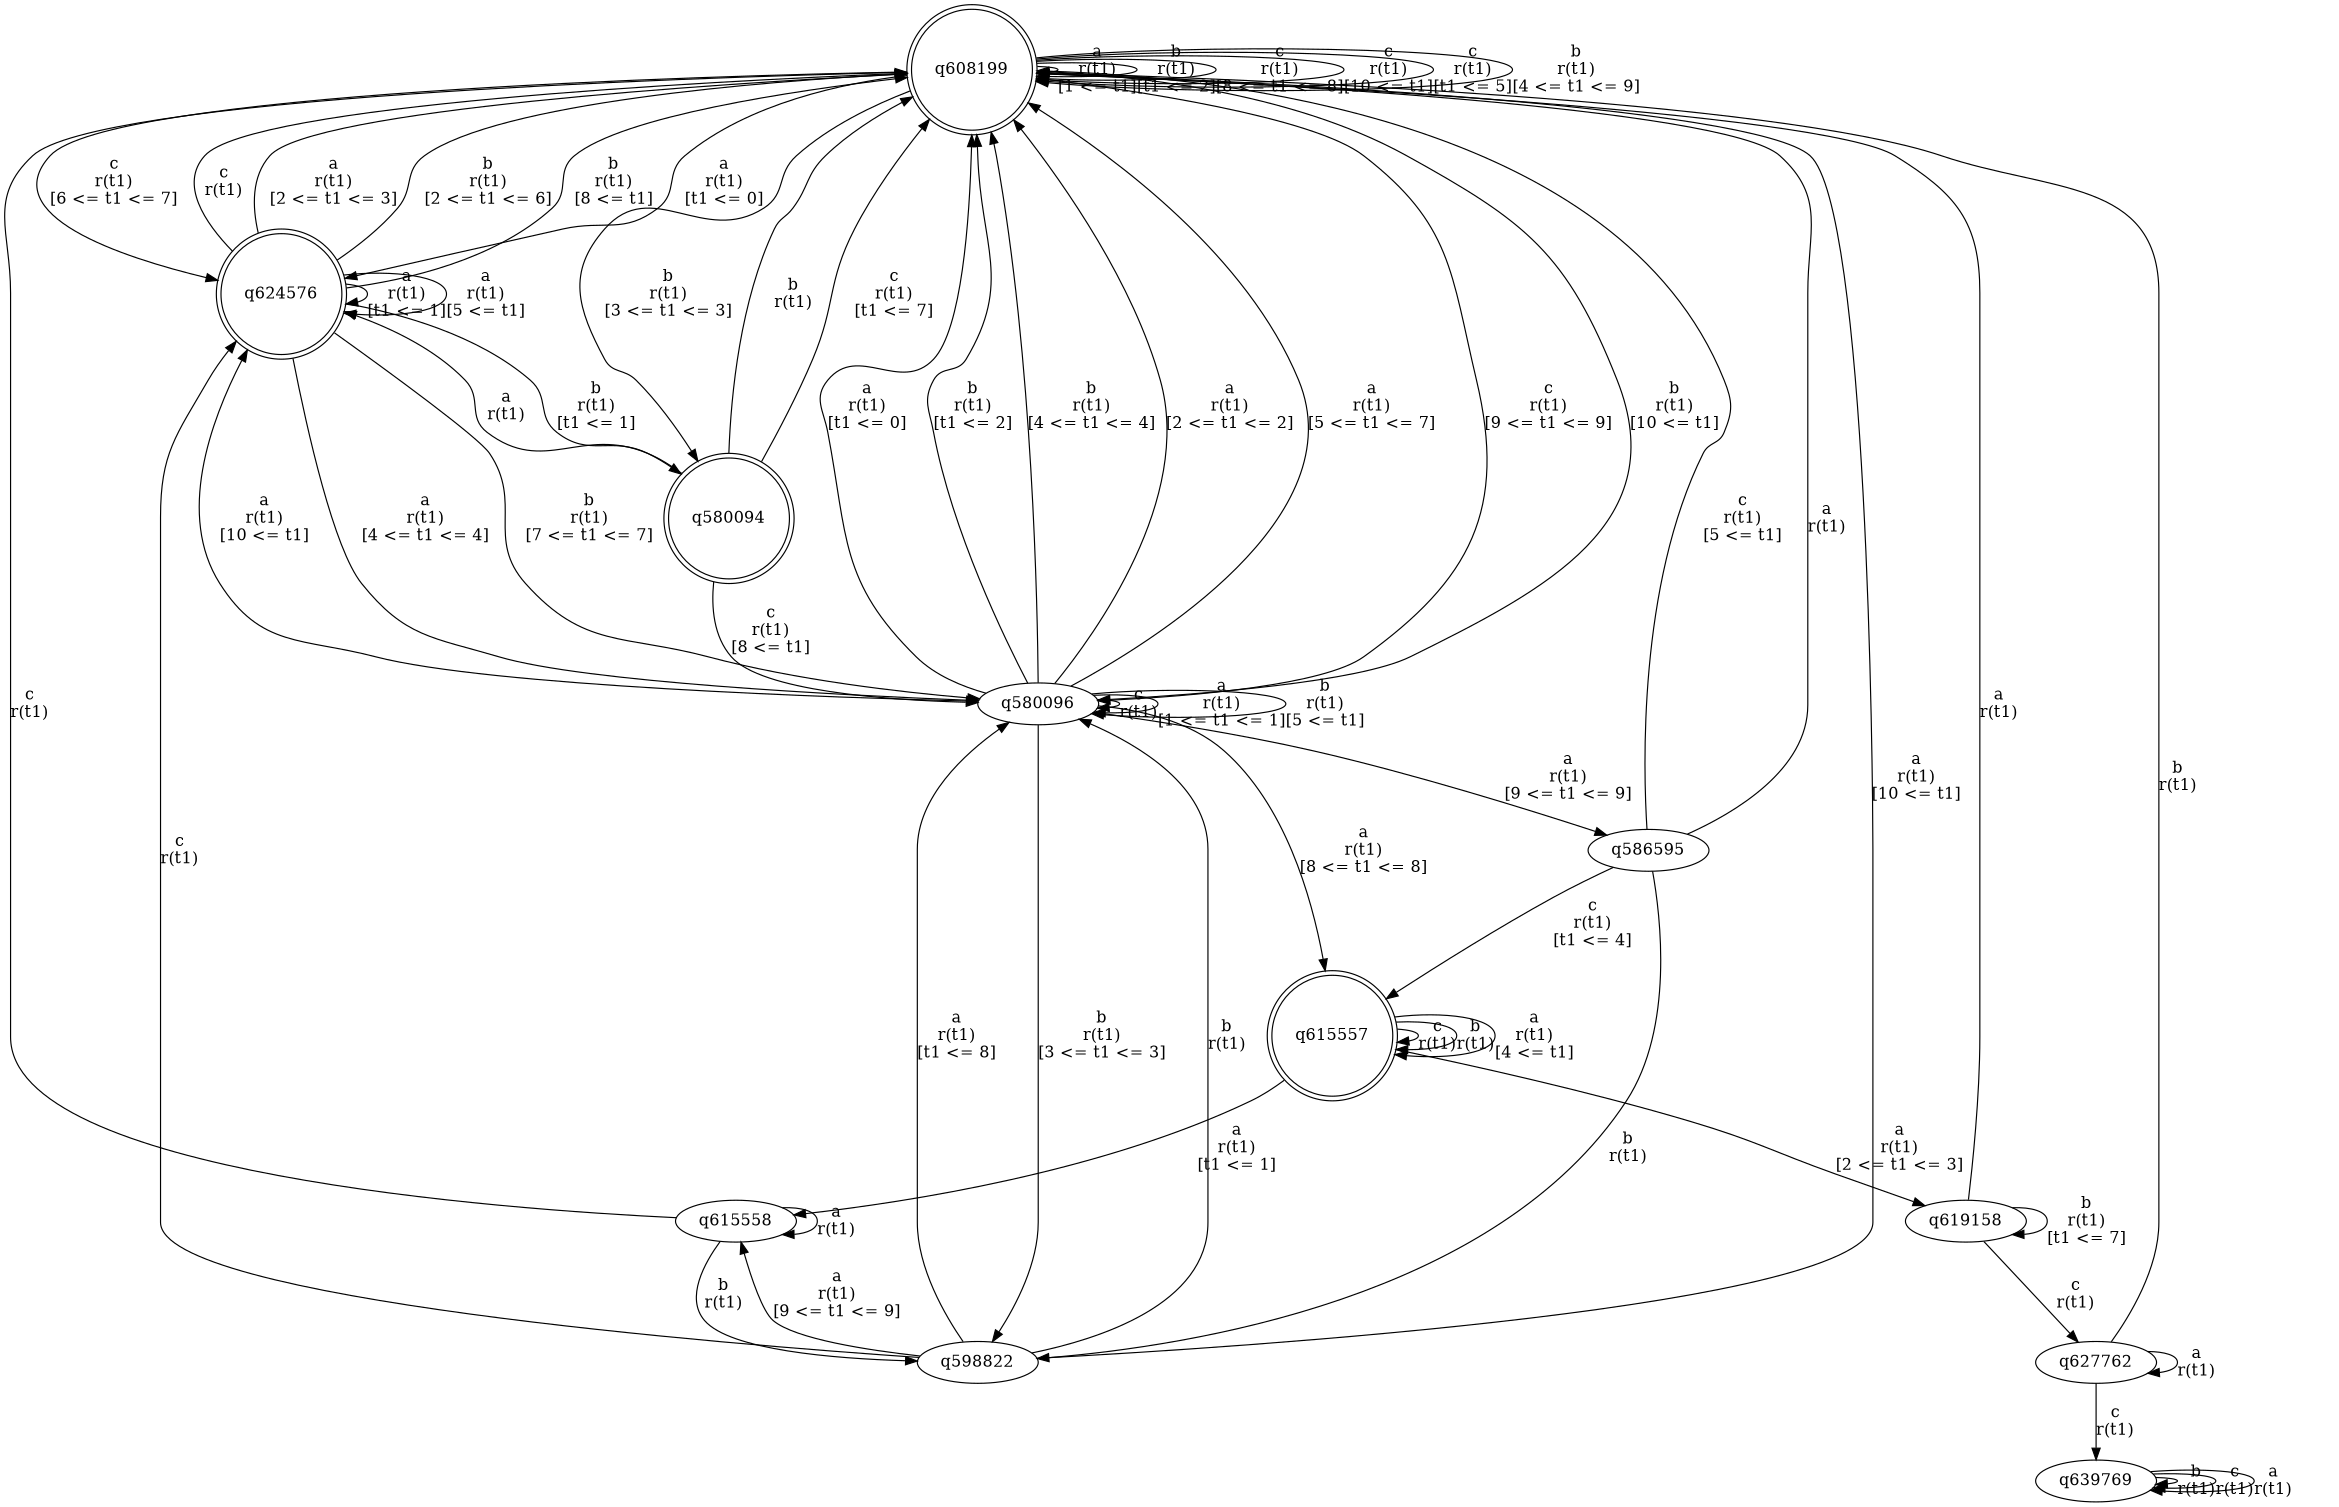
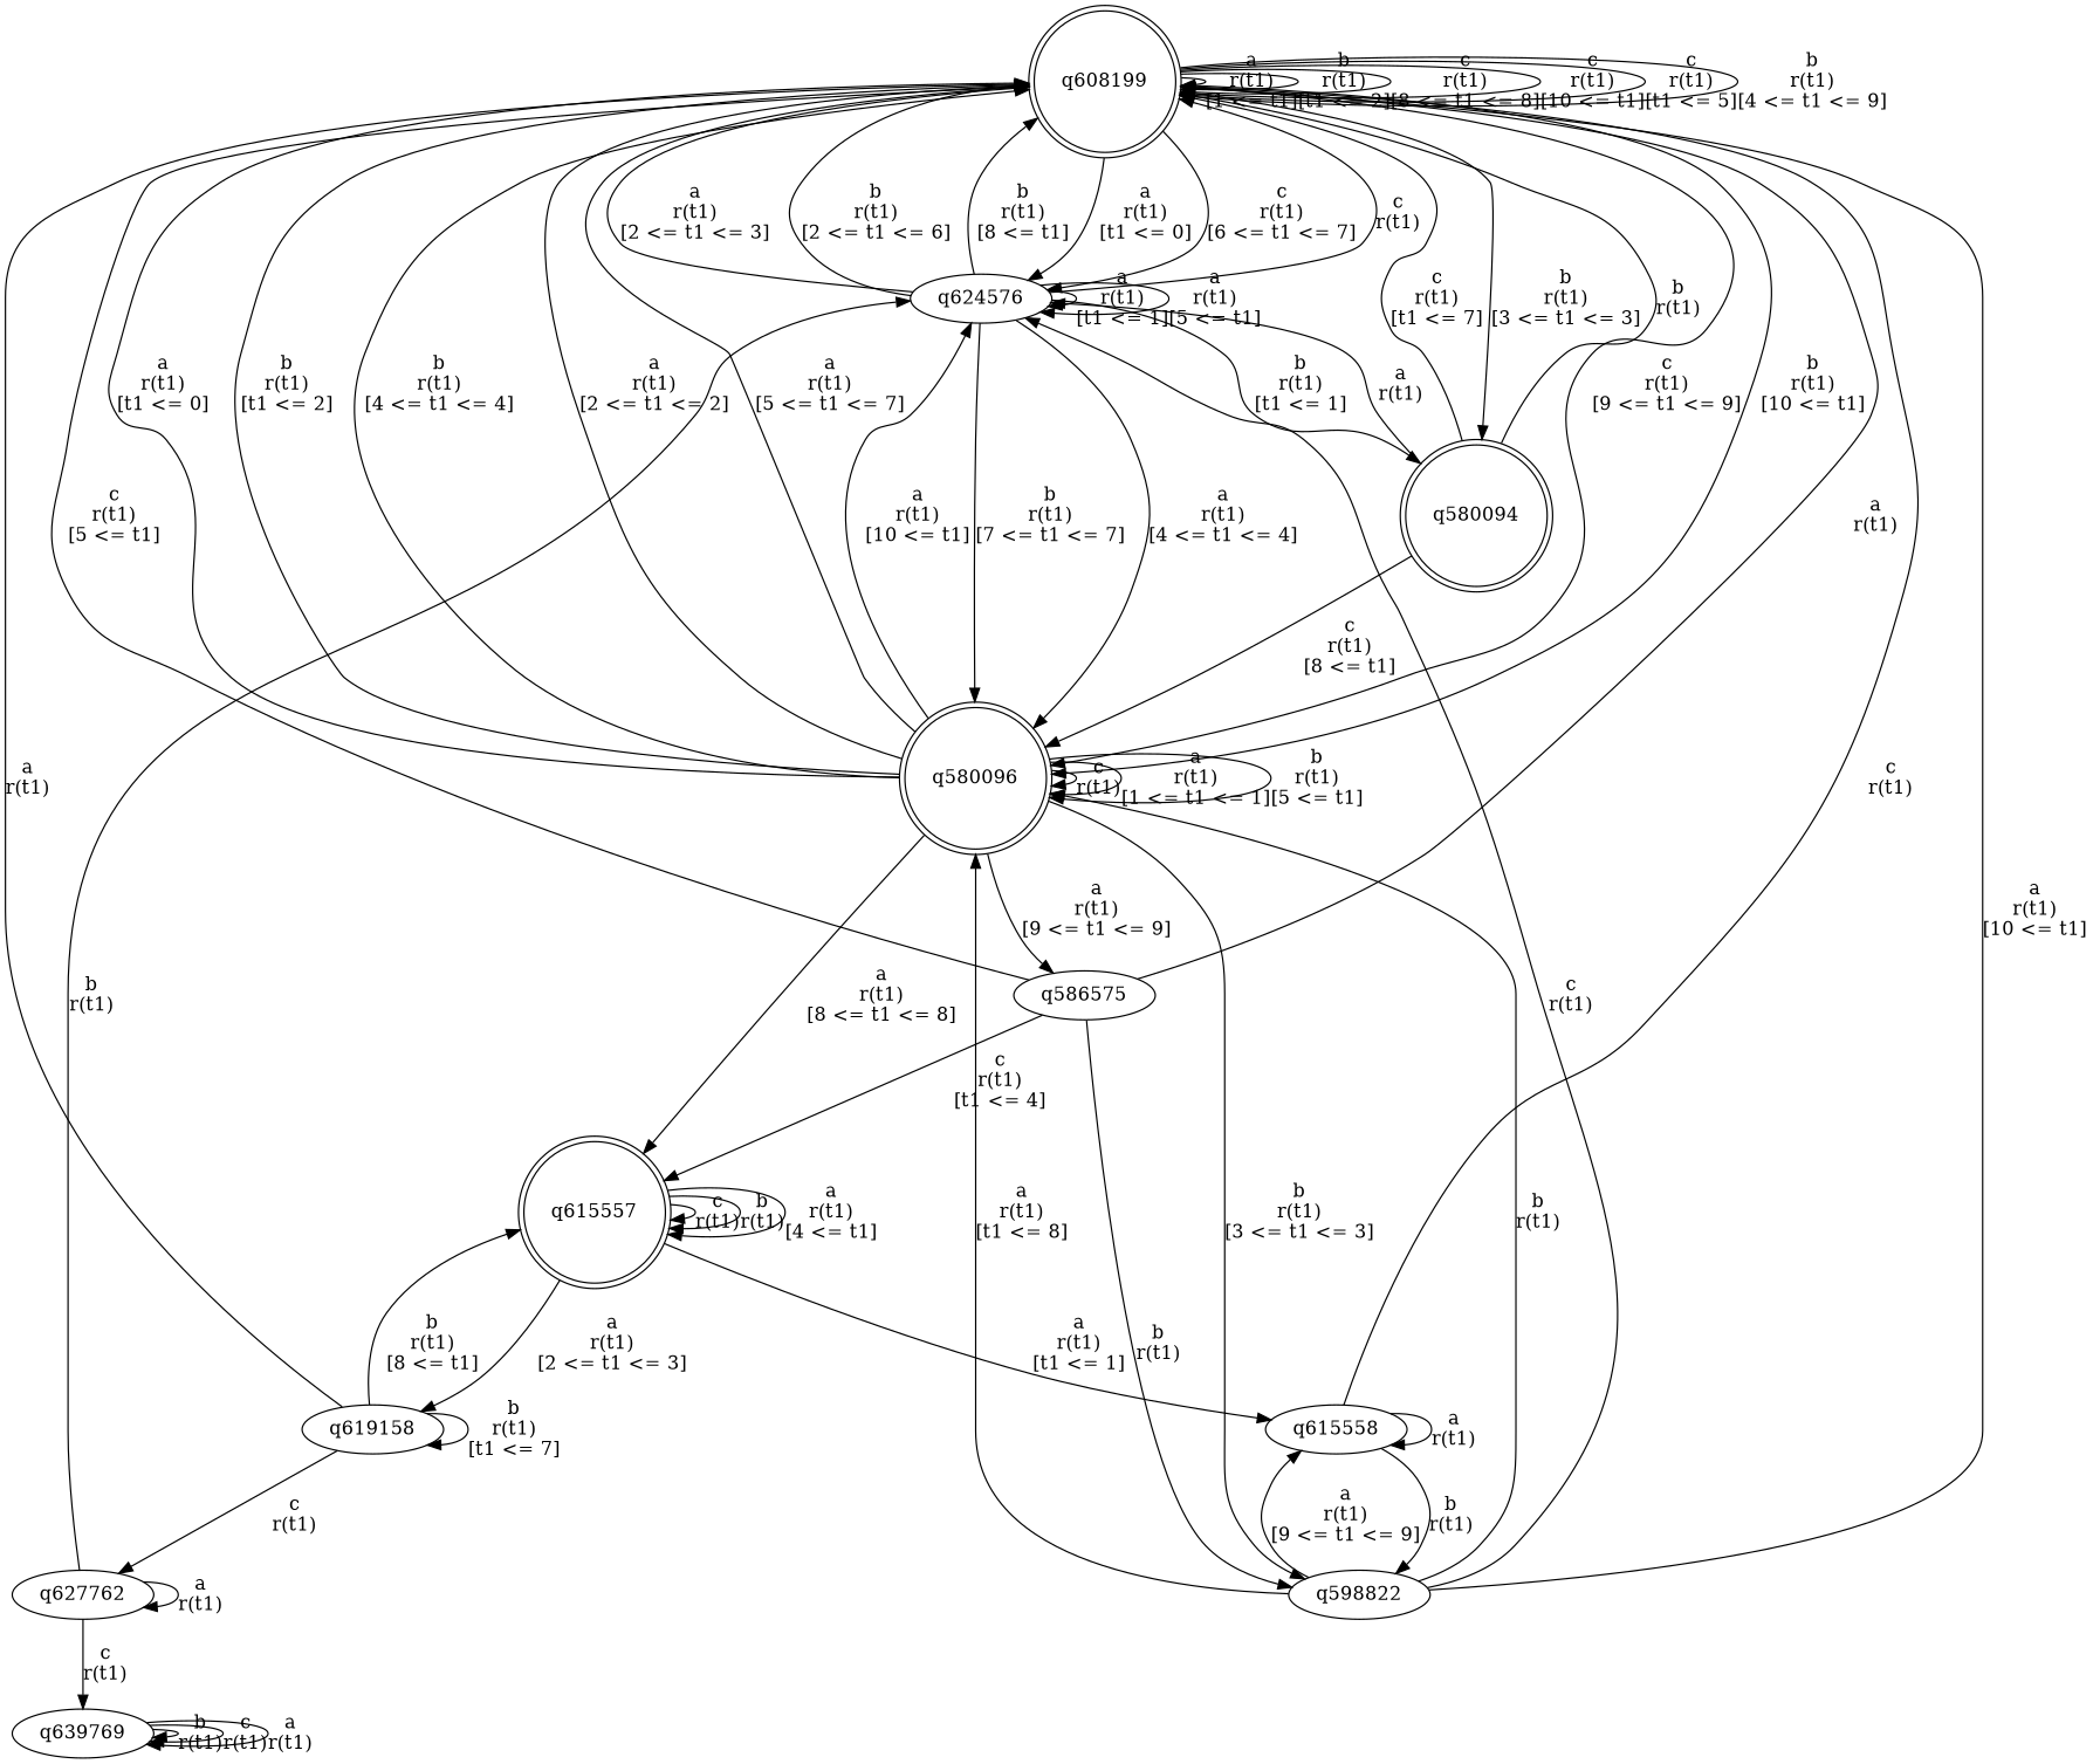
  digraph {
    n1 [label=q608199 shape=doublecircle]
-   n2 [label=q624576 shape=doublecircle]
+   n2 [label=q624576]
    n3 [label=q580094 shape=doublecircle]
-   n4 [label=q580096 shape=ellipse]
+   n4 [label=q580096 shape=doublecircle]
    n5 [label=q598822]
-   n6 [label=q586595]
+   n6 [label=q586575]
    n7 [label=q615557 shape=doublecircle]
    n8 [label=q615558]
    n9 [label=q619158]
    n10 [label=q627762]
    n11 [label=q639769]
    n1 -> n1 [label="a\nr(t1)\n[1 <= t1]"]
    n1 -> n1 [label="b\nr(t1)\n[t1 <= 2]"]
    n1 -> n1 [label="c\nr(t1)\n[8 <= t1 <= 8]"]
    n1 -> n1 [label="c\nr(t1)\n[10 <= t1]"]
    n1 -> n1 [label="c\nr(t1)\n[t1 <= 5]"]
    n1 -> n1 [label="b\nr(t1)\n[4 <= t1 <= 9]"]
    n1 -> n2 [label="a\nr(t1)\n[t1 <= 0]"]
    n1 -> n2 [label="c\nr(t1)\n[6 <= t1 <= 7]"]
    n1 -> n3 [label="b\nr(t1)\n[3 <= t1 <= 3]"]
    n1 -> n4 [label="c\nr(t1)\n[9 <= t1 <= 9]"]
    n1 -> n4 [label="b\nr(t1)\n[10 <= t1]"]
    n2 -> n1 [label="c\nr(t1)\n"]
    n2 -> n1 [label="a\nr(t1)\n[2 <= t1 <= 3]"]
    n2 -> n1 [label="b\nr(t1)\n[2 <= t1 <= 6]"]
    n2 -> n1 [label="b\nr(t1)\n[8 <= t1]"]
    n2 -> n2 [label="a\nr(t1)\n[t1 <= 1]"]
    n2 -> n2 [label="a\nr(t1)\n[5 <= t1]"]
    n2 -> n3 [label="b\nr(t1)\n[t1 <= 1]"]
    n2 -> n4 [label="a\nr(t1)\n[4 <= t1 <= 4]"]
    n2 -> n4 [label="b\nr(t1)\n[7 <= t1 <= 7]"]
    n3 -> n1 [label="b\nr(t1)\n"]
    n3 -> n1 [label="c\nr(t1)\n[t1 <= 7]"]
    n3 -> n2 [label="a\nr(t1)\n"]
    n3 -> n4 [label="c\nr(t1)\n[8 <= t1]"]
    n4 -> n1 [label="a\nr(t1)\n[t1 <= 0]"]
    n4 -> n1 [label="b\nr(t1)\n[t1 <= 2]"]
    n4 -> n1 [label="b\nr(t1)\n[4 <= t1 <= 4]"]
    n4 -> n1 [label="a\nr(t1)\n[2 <= t1 <= 2]"]
    n4 -> n1 [label="a\nr(t1)\n[5 <= t1 <= 7]"]
    n4 -> n2 [label="a\nr(t1)\n[10 <= t1]"]
    n4 -> n4 [label="c\nr(t1)\n"]
    n4 -> n4 [label="a\nr(t1)\n[1 <= t1 <= 1]"]
    n4 -> n4 [label="b\nr(t1)\n[5 <= t1]"]
    n4 -> n5 [label="b\nr(t1)\n[3 <= t1 <= 3]"]
    n4 -> n6 [label="a\nr(t1)\n[9 <= t1 <= 9]"]
    n4 -> n7 [label="a\nr(t1)\n[8 <= t1 <= 8]"]
    n5 -> n1 [label="a\nr(t1)\n[10 <= t1]"]
    n5 -> n2 [label="c\nr(t1)\n"]
    n5 -> n4 [label="b\nr(t1)\n"]
    n5 -> n4 [label="a\nr(t1)\n[t1 <= 8]"]
    n5 -> n8 [label="a\nr(t1)\n[9 <= t1 <= 9]"]
    n6 -> n1 [label="a\nr(t1)\n"]
    n6 -> n1 [label="c\nr(t1)\n[5 <= t1]"]
    n6 -> n5 [label="b\nr(t1)\n"]
    n6 -> n7 [label="c\nr(t1)\n[t1 <= 4]"]
    n7 -> n7 [label="c\nr(t1)\n"]
    n7 -> n7 [label="b\nr(t1)\n"]
    n7 -> n7 [label="a\nr(t1)\n[4 <= t1]"]
    n7 -> n8 [label="a\nr(t1)\n[t1 <= 1]"]
    n7 -> n9 [label="a\nr(t1)\n[2 <= t1 <= 3]"]
    n8 -> n1 [label="c\nr(t1)\n"]
    n8 -> n5 [label="b\nr(t1)\n"]
    n8 -> n8 [label="a\nr(t1)\n"]
    n9 -> n1 [label="a\nr(t1)\n"]
+   n9 -> n7 [label="b\nr(t1)\n[8 <= t1]"]
    n9 -> n9 [label="b\nr(t1)\n[t1 <= 7]"]
    n9 -> n10 [label="c\nr(t1)\n"]
-   n10 -> n1 [label="b\nr(t1)\n"]
+   n10 -> n2 [label="b\nr(t1)\n"]
    n10 -> n10 [label="a\nr(t1)\n"]
    n10 -> n11 [label="c\nr(t1)\n"]
    n11 -> n11 [label="b\nr(t1)\n"]
    n11 -> n11 [label="c\nr(t1)\n"]
    n11 -> n11 [label="a\nr(t1)\n"]
  }
